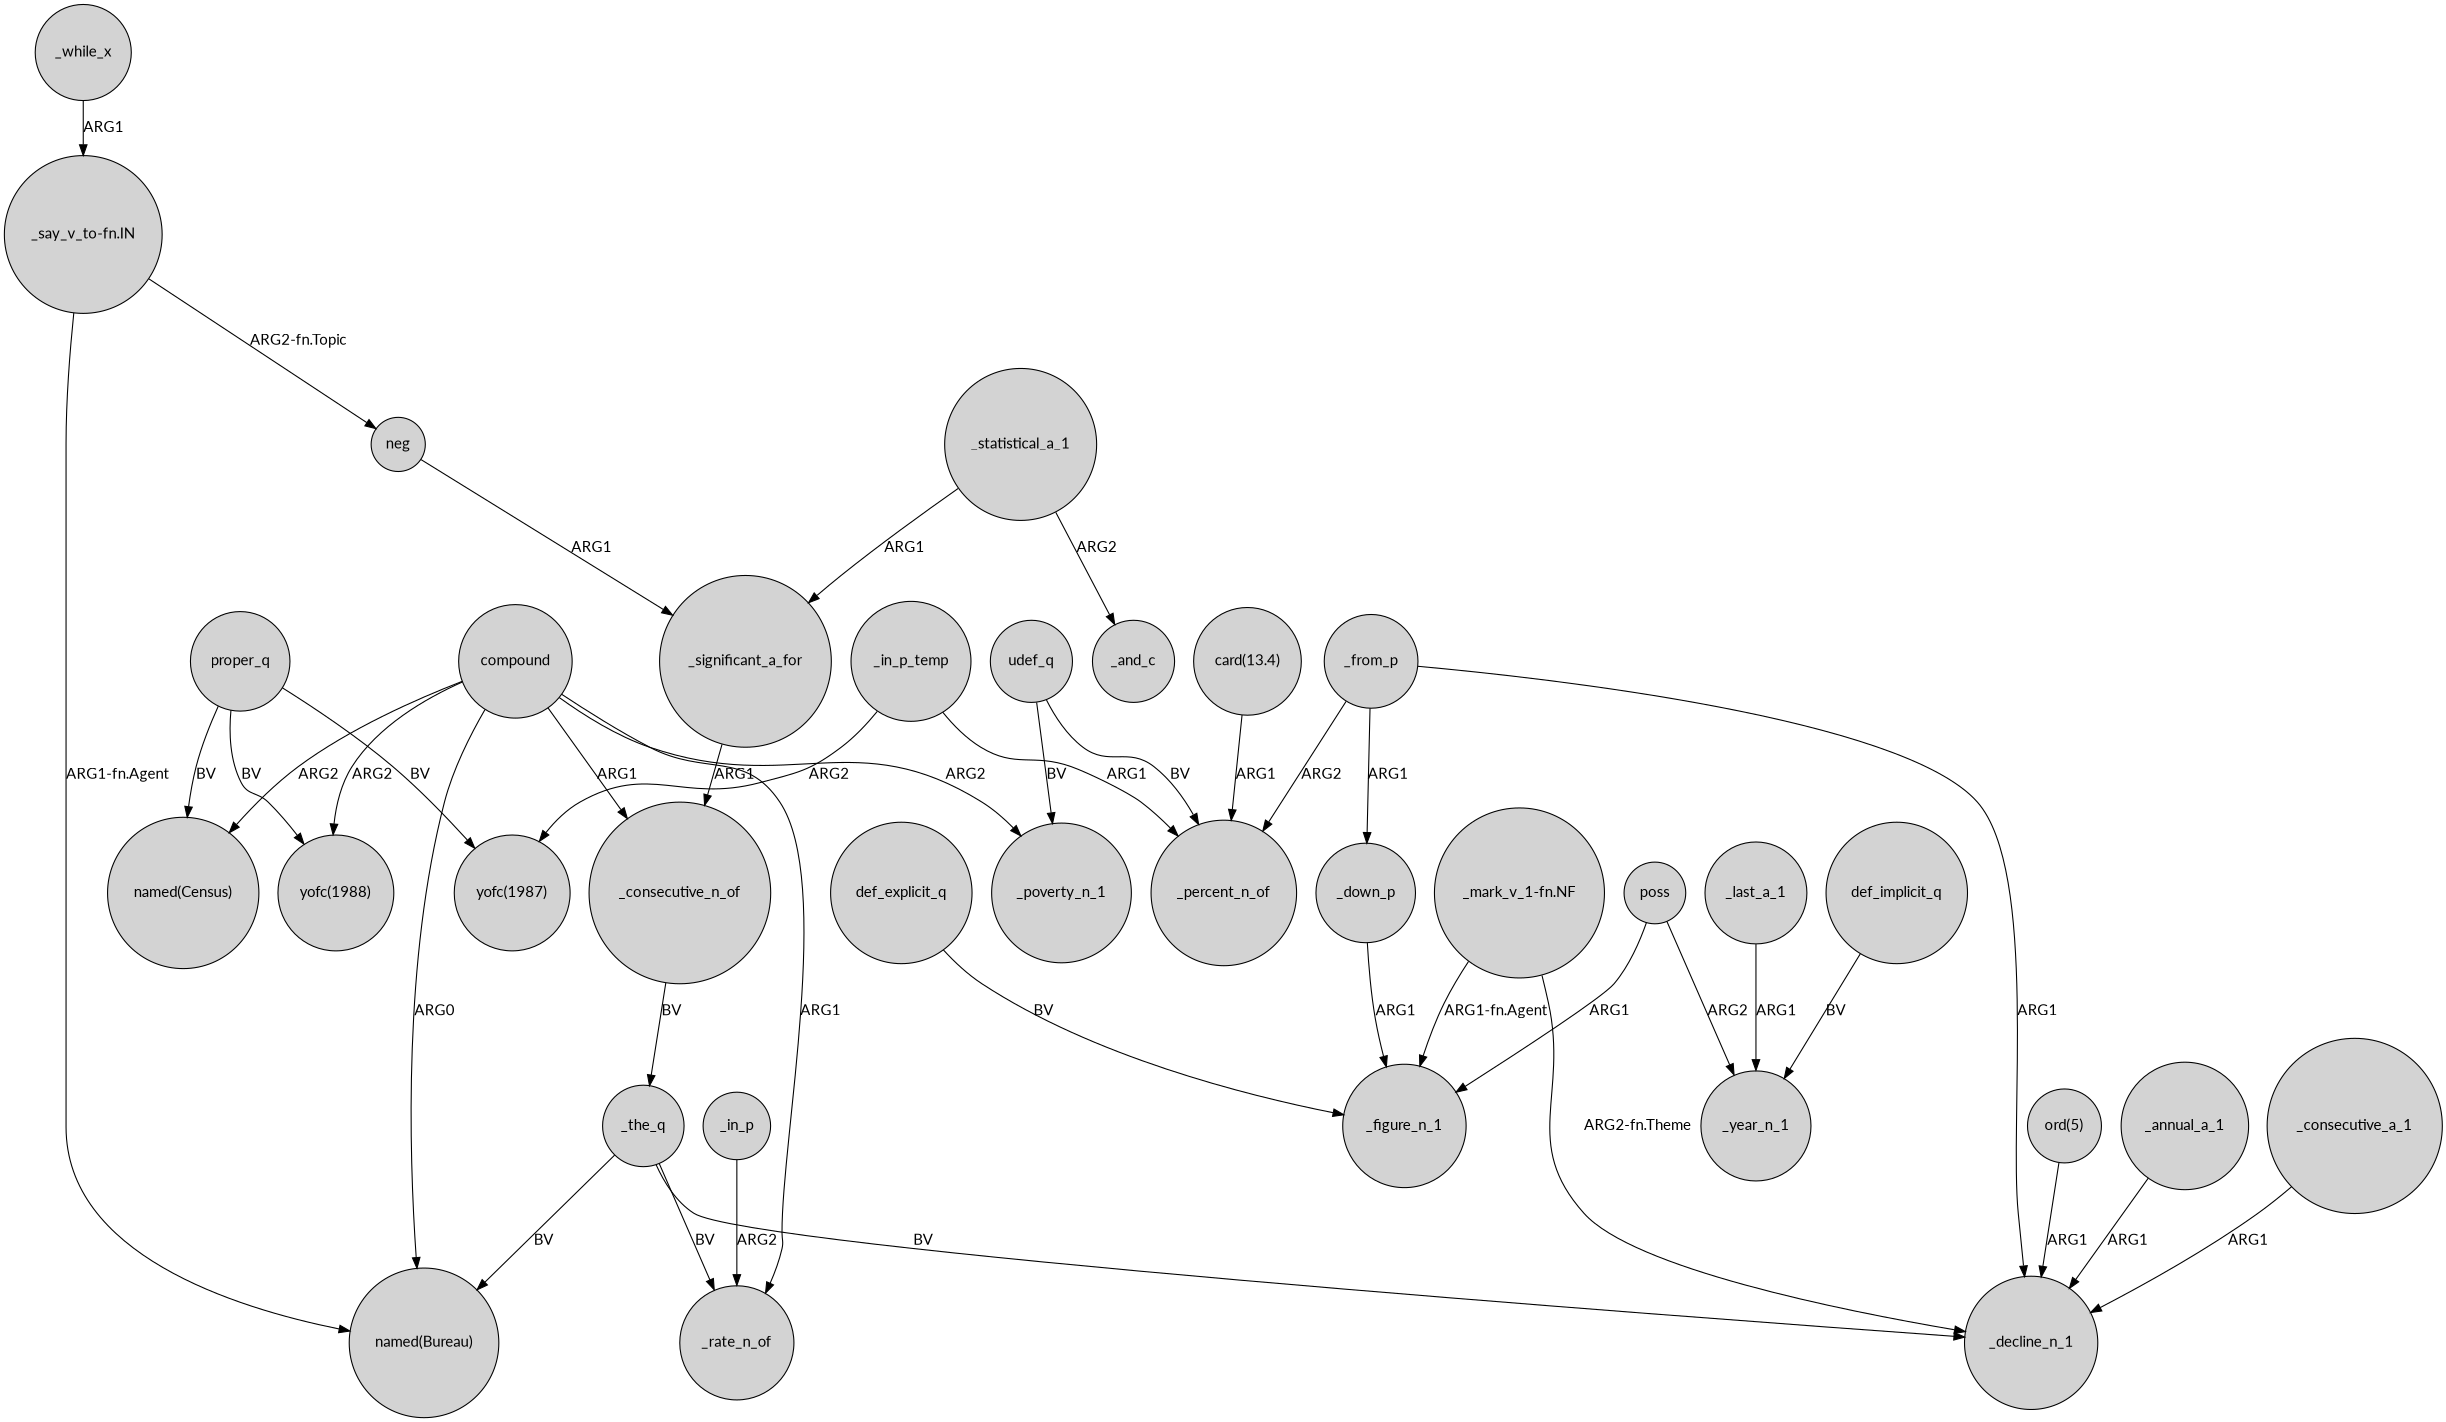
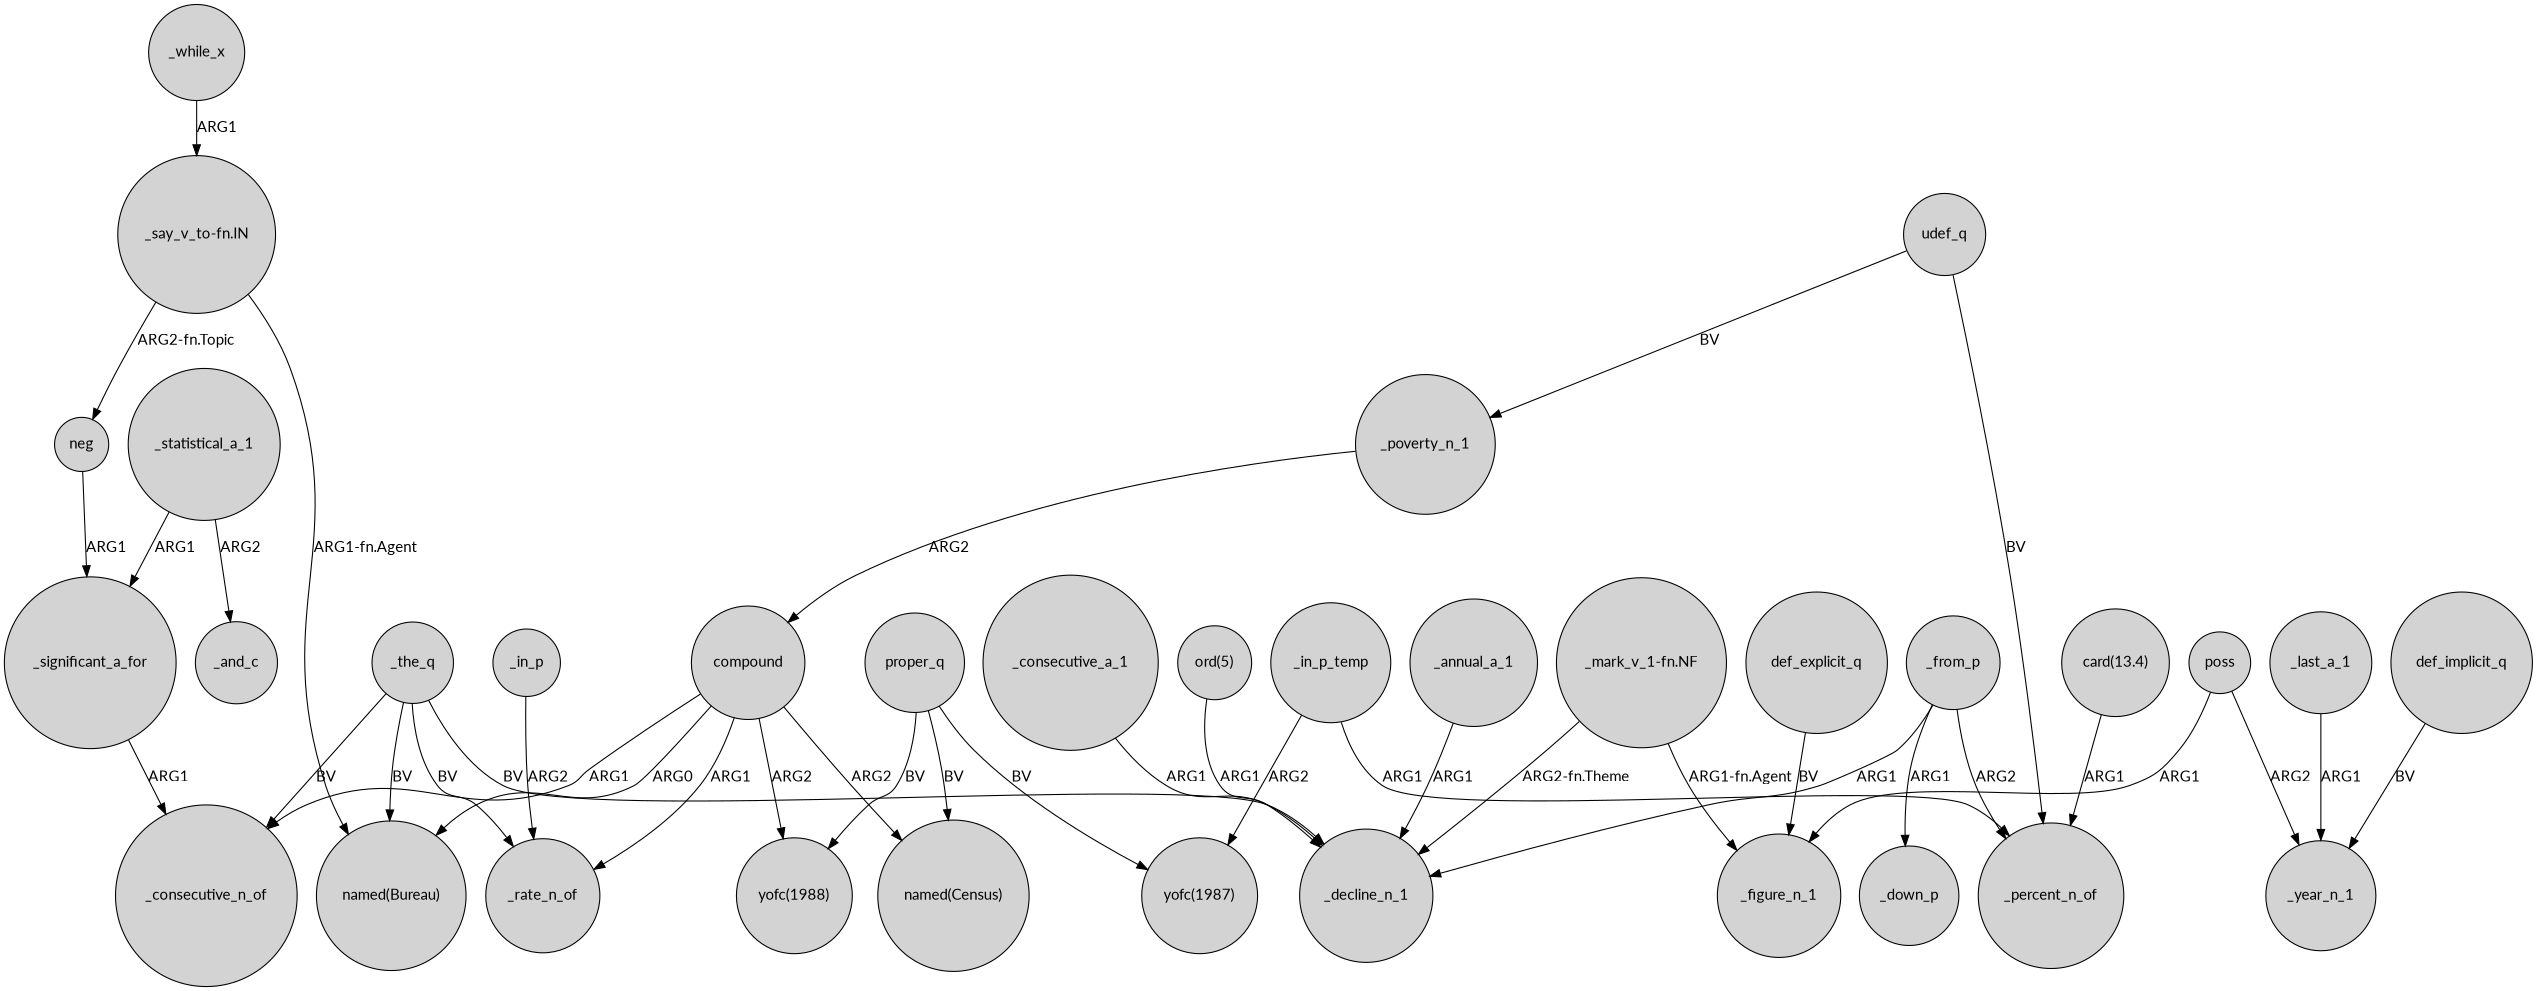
  digraph {
    fontname=Lato
    node [fontname=Lato shape=circle style=filled]
    edge [fontname=Lato]
    _in_p_temp
    "yofc(1987)"
    _percent_n_of
    def_explicit_q
    _figure_n_1
    def_implicit_q
    _year_n_1
    "_say_v_to-fn.IN"
    "named(Bureau)"
    neg
    _significant_a_for
    "_mark_v_1-fn.NF"
    _decline_n_1
    compound
    _poverty_n_1
    _rate_n_of
    n17 [label=_consecutive_n_of]
    "yofc(1988)"
    "named(Census)"
    "ord(5)"
    _in_p
    _from_p
    _down_p
    poss
    _annual_a_1
    _while_x
    _the_q
    udef_q
    proper_q
    _statistical_a_1
    _and_c
    _last_a_1
    "card(13.4)"
    _consecutive_a_1
    _in_p_temp -> "yofc(1987)" [label=ARG2]
    _in_p_temp -> _percent_n_of [label=ARG1]
    def_explicit_q -> _figure_n_1 [label=BV]
    def_implicit_q -> _year_n_1 [label=BV]
    "_say_v_to-fn.IN" -> "named(Bureau)" [label="ARG1-fn.Agent"]
    "_say_v_to-fn.IN" -> neg [label="ARG2-fn.Topic"]
    neg -> _significant_a_for [label=ARG1]
    _significant_a_for -> n17 [label=ARG1]
    "_mark_v_1-fn.NF" -> _figure_n_1 [label="ARG1-fn.Agent"]
    "_mark_v_1-fn.NF" -> _decline_n_1 [label="ARG2-fn.Theme"]
    compound -> "named(Bureau)" [label=ARG0]
-   compound -> _poverty_n_1 [label=ARG2]
+   _poverty_n_1 -> compound [label=ARG2]
    compound -> _rate_n_of [label=ARG1]
    compound -> n17 [label=ARG1]
    compound -> "yofc(1988)" [label=ARG2]
    compound -> "named(Census)" [label=ARG2]
    "ord(5)" -> _decline_n_1 [label=ARG1]
    _in_p -> _rate_n_of [label=ARG2]
    _from_p -> _percent_n_of [label=ARG2]
    _from_p -> _decline_n_1 [label=ARG1]
    _from_p -> _down_p [label=ARG1]
-   _down_p -> _figure_n_1 [label=ARG1]
    poss -> _figure_n_1 [label=ARG1]
    poss -> _year_n_1 [label=ARG2]
    _annual_a_1 -> _decline_n_1 [label=ARG1]
    _while_x -> "_say_v_to-fn.IN" [label=ARG1]
    _the_q -> "named(Bureau)" [label=BV]
    _the_q -> _decline_n_1 [label=BV]
    _the_q -> _rate_n_of [label=BV]
-   n17 -> _the_q [label=BV]
+   _the_q -> n17 [label=BV]
    udef_q -> _percent_n_of [label=BV]
    udef_q -> _poverty_n_1 [label=BV]
    proper_q -> "yofc(1987)" [label=BV]
    proper_q -> "yofc(1988)" [label=BV]
    proper_q -> "named(Census)" [label=BV]
    _statistical_a_1 -> _significant_a_for [label=ARG1]
    _statistical_a_1 -> _and_c [label=ARG2]
    _last_a_1 -> _year_n_1 [label=ARG1]
    "card(13.4)" -> _percent_n_of [label=ARG1]
    _consecutive_a_1 -> _decline_n_1 [label=ARG1]
  }
